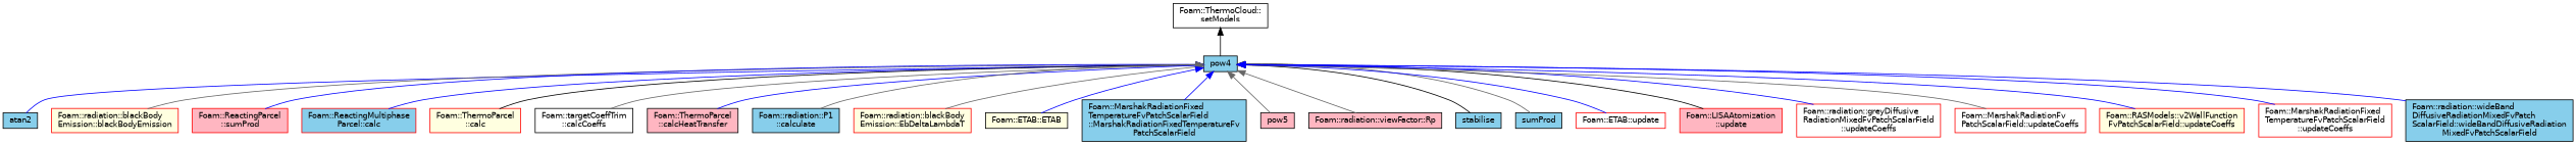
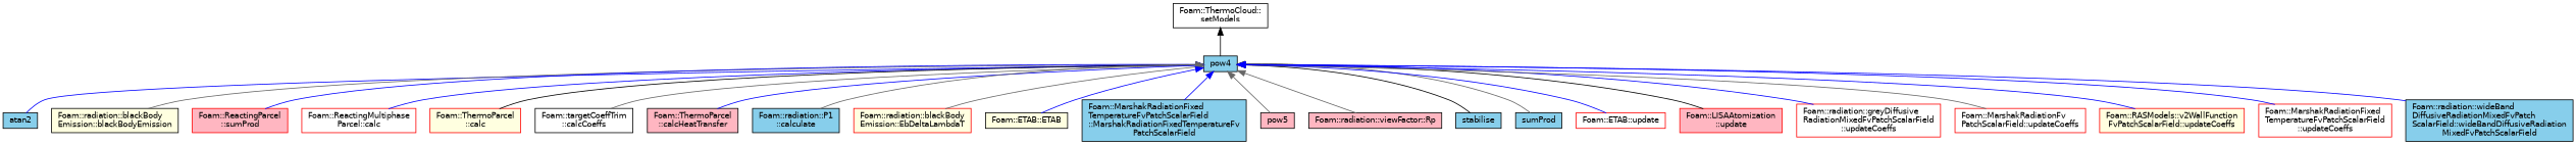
  digraph {
    rankdir=TB
    node [color=black fillcolor=skyblue fontname=Helvetica fontsize=10 shape=record style=filled]
    edge [color=blue dir=back fontname=Helvetica fontsize=10 labelfontname=Helvetica labelfontsize=10 style=solid]
    n1 [fontcolor=black height=0.2 label=pow4 width=0.4]
    n2 [height=0.2 label=atan2 width=0.4]
-   n3 [color=red fillcolor=lightyellow height=0.2 label="Foam::radiation::blackBody\lEmission::blackBodyEmission" width=0.4]
+   n3 [fillcolor=lightyellow height=0.2 label="Foam::radiation::blackBody\lEmission::blackBodyEmission" width=0.4]
    n4 [color=red fillcolor=lightpink height=0.2 label="Foam::ReactingParcel\l::sumProd" width=0.4]
-   n5 [color=red height=0.2 label="Foam::ReactingMultiphase\lParcel::calc" width=0.4]
+   n5 [color=red fillcolor=white height=0.2 label="Foam::ReactingMultiphase\lParcel::calc" width=0.4]
    n6 [color=red fillcolor=lightyellow height=0.2 label="Foam::ThermoParcel\l::calc" width=0.4]
    n7 [fillcolor=white height=0.2 label="Foam::targetCoeffTrim\l::calcCoeffs" width=0.4]
    n8 [fillcolor=lightpink height=0.2 label="Foam::ThermoParcel\l::calcHeatTransfer" width=0.4]
    n9 [height=0.2 label="Foam::radiation::P1\l::calculate" width=0.4]
    n10 [color=red fillcolor=lightyellow height=0.2 label="Foam::radiation::blackBody\lEmission::EbDeltaLambdaT" width=0.4]
    n11 [fillcolor=lightyellow height=0.2 label="Foam::ETAB::ETAB" width=0.4]
    n12 [height=0.2 label="Foam::MarshakRadiationFixed\lTemperatureFvPatchScalarField\l::MarshakRadiationFixedTemperatureFv\lPatchScalarField" width=0.4]
    n13 [fillcolor=lightpink height=0.2 label=pow5 width=0.4]
    n14 [fillcolor=lightpink height=0.2 label="Foam::radiation::viewFactor::Rp" width=0.4]
    n15 [height=0.2 label=stabilise width=0.4]
    n16 [height=0.2 label=sumProd width=0.4]
    n17 [color=red fillcolor=white height=0.2 label="Foam::ETAB::update" width=0.4]
    n18 [color=red fillcolor=lightpink height=0.2 label="Foam::LISAAtomization\l::update" width=0.4]
    n19 [color=red fillcolor=white height=0.2 label="Foam::radiation::greyDiffusive\lRadiationMixedFvPatchScalarField\l::updateCoeffs" width=0.4]
    n20 [color=red fillcolor=white height=0.2 label="Foam::MarshakRadiationFv\lPatchScalarField::updateCoeffs" width=0.4]
    n21 [color=red fillcolor=lightyellow height=0.2 label="Foam::RASModels::v2WallFunction\lFvPatchScalarField::updateCoeffs" width=0.4]
    n22 [color=red fillcolor=white height=0.2 label="Foam::MarshakRadiationFixed\lTemperatureFvPatchScalarField\l::updateCoeffs" width=0.4]
    n23 [height=0.2 label="Foam::radiation::wideBand\lDiffusiveRadiationMixedFvPatch\lScalarField::wideBandDiffusiveRadiation\lMixedFvPatchScalarField" width=0.4]
    n24 [fillcolor=white height=0.2 label="Foam::ThermoCloud::\lsetModels" width=0.4]
    n1 -> n2
    n1 -> n3 [color=gray40]
    n1 -> n4
    n1 -> n5
    n1 -> n6 [color=black]
    n1 -> n7 [color=gray40]
    n1 -> n8
    n1 -> n9 [color=gray40]
    n1 -> n10 [color=gray40]
    n1 -> n11
    n1 -> n12
    n1 -> n13 [color=gray40]
    n1 -> n14 [color=gray40]
    n1 -> n15 [color=black]
    n1 -> n16 [color=gray40]
    n1 -> n17
    n1 -> n18 [color=black]
    n1 -> n19
    n1 -> n20 [color=gray40]
    n1 -> n21
    n1 -> n22
    n1 -> n23
    n24 -> n1 [color=black]
  }
